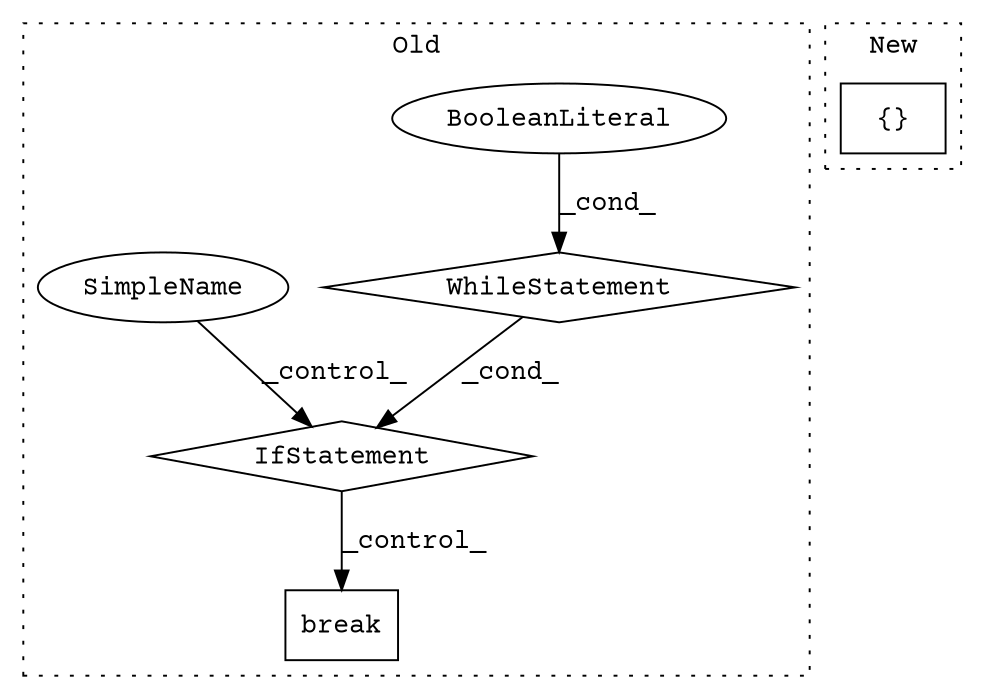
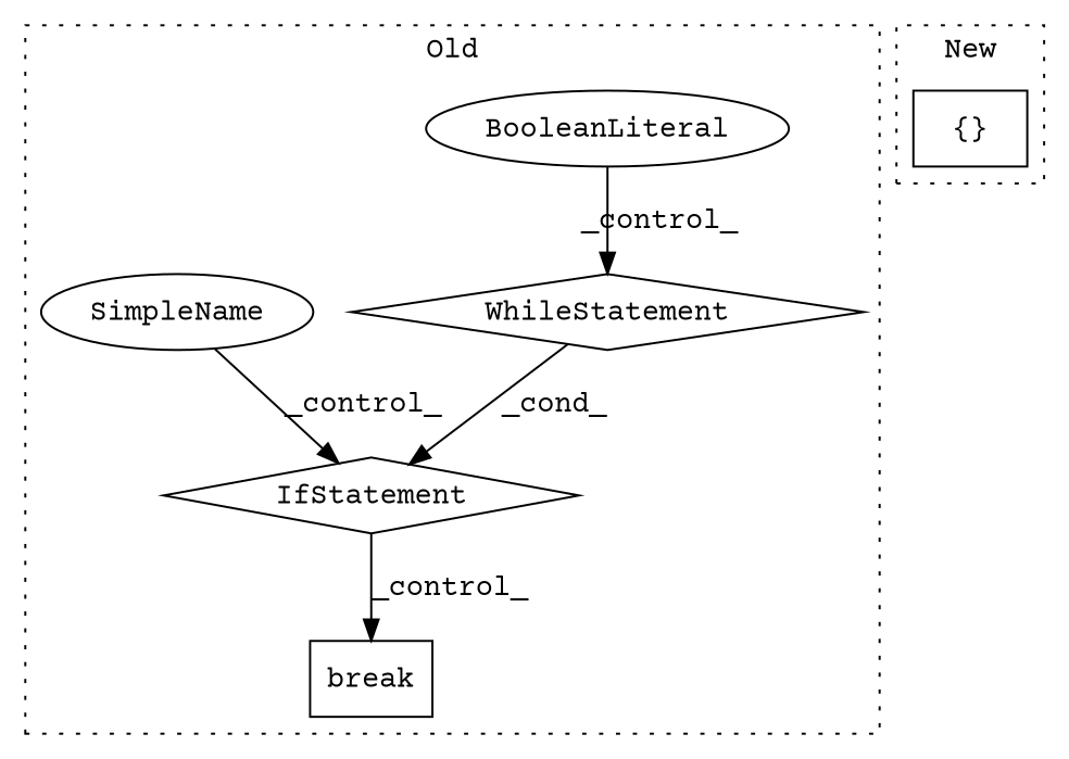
  digraph {
    fontname="Courier Prime"
    node [fontname="Courier Prime" shape=diamond]
    edge [fontname="Courier Prime"]
    n1 [a=61 l="7,2" label=WhileStatement s="4719,4730"]
    n2 [a=25 l="4,2" label=IfStatement s="5479,5504"]
    n3 [a=9 l=4 label=BooleanLiteral s=4726 shape=ellipse]
    n4 [a=10 l=6 label=break s=5516 shape=box]
    n5 [a=42 label=SimpleName shape=ellipse]
    n6 [a=4 l="1,1" label="{}" s="5337,5348" shape=box]
    subgraph cluster_1 {
      label=Old
      style=dotted
      n1
      n2
      n3
      n4
      n5
    }
    subgraph cluster_2 {
      label=New
      style=dotted
      n6
    }
    n1 -> n2 [label=_cond_]
    n2 -> n4 [label=_control_]
-   n3 -> n1 [label=_cond_]
+   n3 -> n1 [label=_control_]
    n5 -> n2 [label=_control_]
  }
